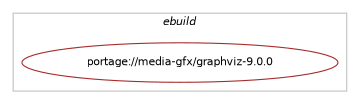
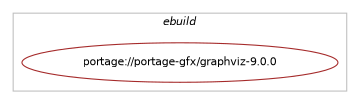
  digraph {
    compound=true
    concentrate=true
    fontname=Helvetica
    fontsize=10
    newrank=true
    rankdir=LR
    ranksep=1.5
-   n1 [color=brown fontname=Helvetica fontsize=10 label="portage://media-gfx/graphviz-9.0.0" width=4]
+   n1 [color=brown fontname=Helvetica fontsize=10 label="portage://portage-gfx/graphviz-9.0.0" width=4]
    subgraph cluster_1 {
      color=gray
      label=<<i>ebuild</i>>
      n1
    }
    subgraph cluster_2 {
      color=gray
      label=<<i>dependencies</i>>
      subgraph cluster_3 {
        color=gray
        fillcolor="#eeeeee"
        label=<<i>compile</i>>
        style=filled
      }
      subgraph cluster_4 {
        color=gray
        fillcolor="#eeeeee"
        label=<<i>compile and run</i>>
        style=filled
      }
      subgraph cluster_5 {
        color=gray
        fillcolor="#eeeeee"
        label=<<i>run</i>>
        style=filled
      }
    }
    subgraph cluster_6 {
      color=gray
      label=<<i>candidates</i>>
      rank=same
    }
  }
